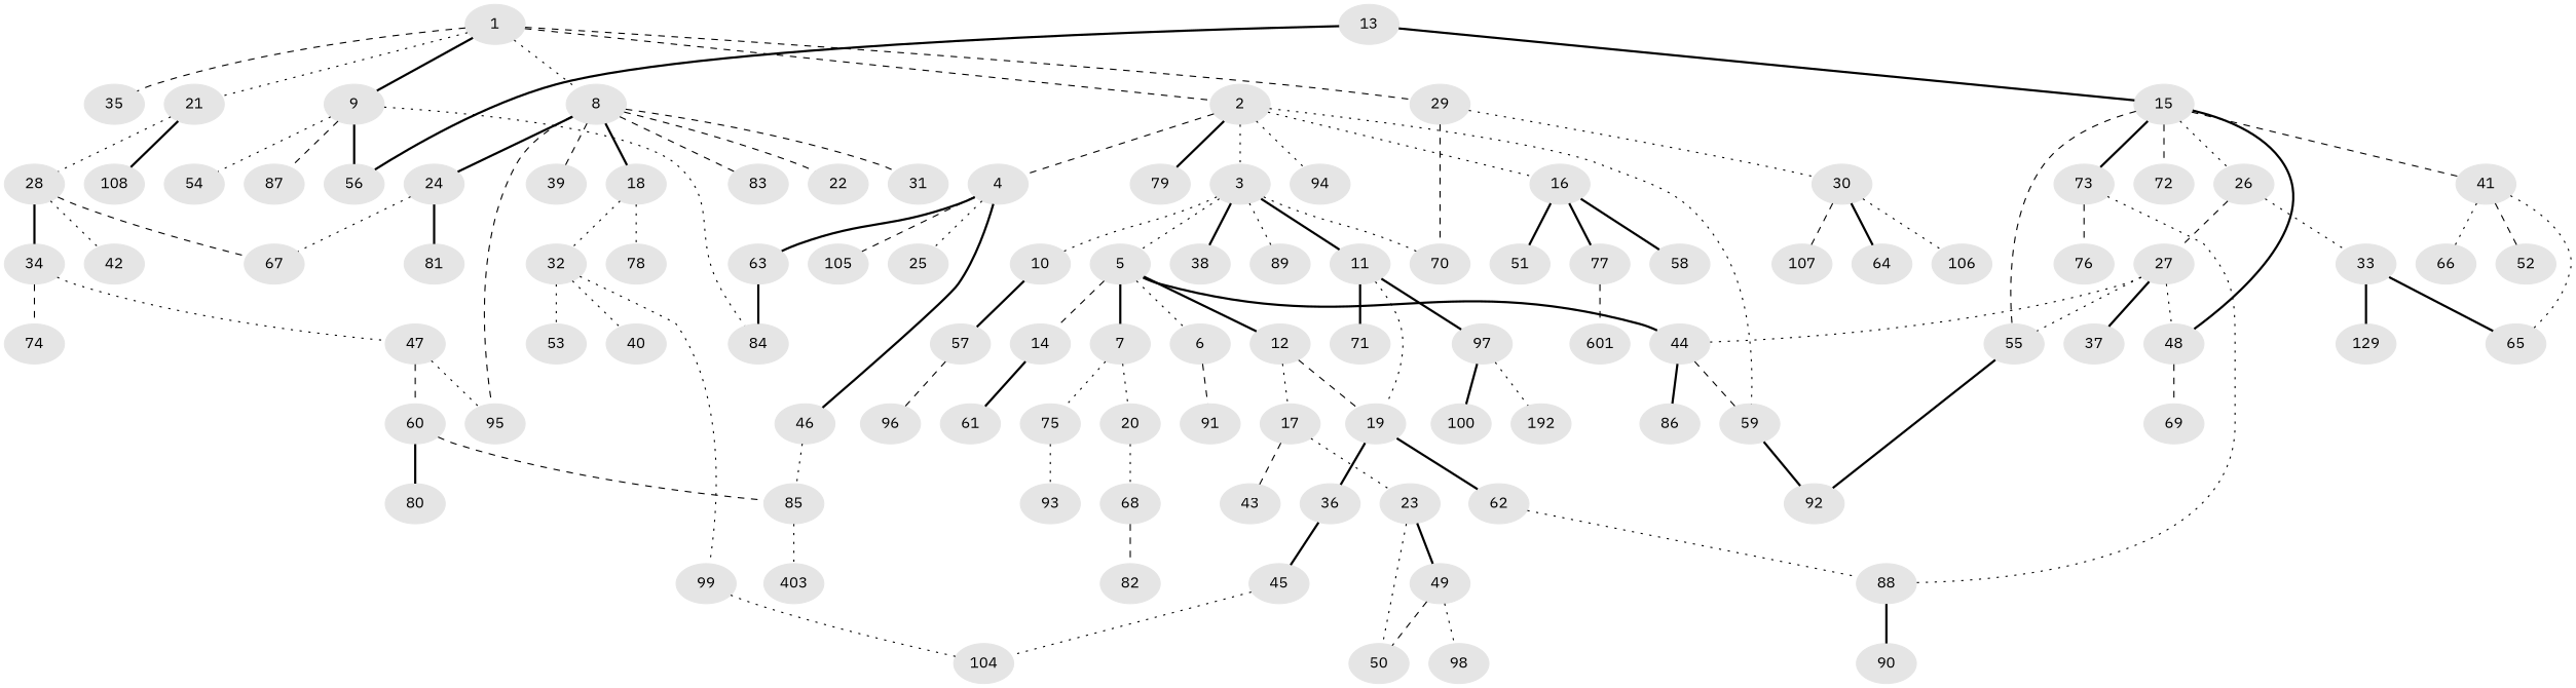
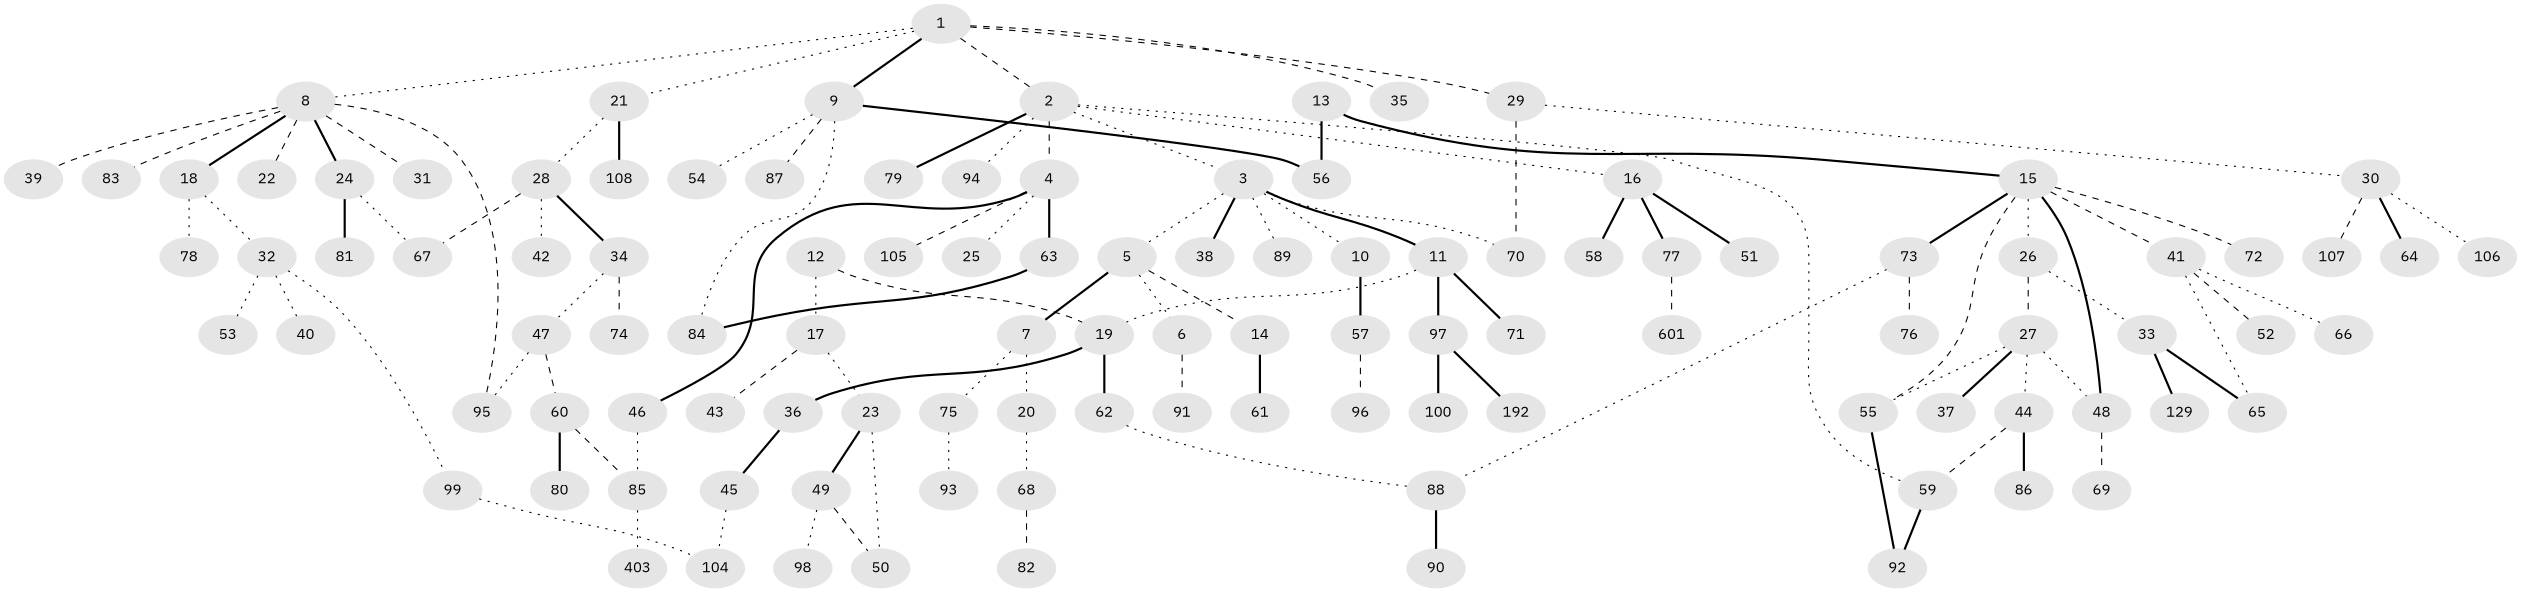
  graph {
    fontname="IBM Plex Sans"
    node [color=gray90 fontname="IBM Plex Sans" style=filled]
    edge [fontname="IBM Plex Sans" style=dotted]
    1
    2
    8
    9
    21
    29
    35
    3
    4
    16
    59
    79
    94
    18
    22
    24
    31
    39
    83
    95
    54
    84
    87
    56
    28
    108
    70
    30
    5
    10
    11
    38
    89
    25
    46
    63
    105
    51
    58
    77
    92
    6
    7
    12
    14
    44
    57
    19
    71
    97
    85
    91
    20
    75
    17
    61
    86
    68
    93
    32
    78
    67
    81
    13
    15
    96
    36
    62
    100
    n70 [label=192]
    23
    43
    26
    41
    48
    55
    72
    73
    27
    33
    65
    52
    66
    69
    88
    76
    n87 [label=601]
    49
    50
    40
    53
    99
    45
    82
    34
    42
    98
    37
    n99 [label=129]
    47
    74
    64
    106
    107
    104
    60
    n107 [label=403]
    80
    90
    1 -- 2 [style=dashed]
    1 -- 8
    1 -- 9 [style=bold]
    1 -- 21
    1 -- 29 [style=dashed]
    1 -- 35 [style=dashed]
    2 -- 3
    2 -- 4 [style=dashed]
    2 -- 16
    2 -- 59
    2 -- 79 [style=bold]
    2 -- 94
    8 -- 18 [style=bold]
    8 -- 22 [style=dashed]
    8 -- 24 [style=bold]
    8 -- 31 [style=dashed]
    8 -- 39 [style=dashed]
    8 -- 83 [style=dashed]
    8 -- 95 [style=dashed]
    9 -- 54
    9 -- 84
    9 -- 87 [style=dashed]
    9 -- 56 [style=bold]
    21 -- 28
    21 -- 108 [style=bold]
    29 -- 70 [style=dashed]
    29 -- 30
    3 -- 70
    3 -- 5
    3 -- 10
    3 -- 11 [style=bold]
    3 -- 38 [style=bold]
    3 -- 89
    4 -- 25
    4 -- 46 [style=bold]
    4 -- 63 [style=bold]
    4 -- 105 [style=dashed]
    16 -- 51 [style=bold]
    16 -- 58 [style=bold]
    16 -- 77 [style=bold]
    59 -- 92 [style=bold]
    18 -- 32
    18 -- 78
    24 -- 67
    24 -- 81 [style=bold]
    28 -- 67 [style=dashed]
    28 -- 34 [style=bold]
    28 -- 42
    30 -- 64 [style=bold]
    30 -- 106
    30 -- 107 [style=dashed]
    5 -- 6
    5 -- 7 [style=bold]
-   5 -- 12 [style=bold]
    5 -- 14 [style=dashed]
-   5 -- 44 [style=bold]
    10 -- 57 [style=bold]
    11 -- 19
    11 -- 71 [style=bold]
    11 -- 97 [style=bold]
    46 -- 85
    63 -- 84 [style=bold]
    77 -- n87 [style=dashed]
    6 -- 91 [style=dashed]
    7 -- 20
    7 -- 75
    12 -- 19 [style=dashed]
    12 -- 17
    14 -- 61 [style=bold]
    44 -- 59 [style=dashed]
    44 -- 86 [style=bold]
    57 -- 96 [style=dashed]
    19 -- 36 [style=bold]
    19 -- 62 [style=bold]
    97 -- 100 [style=bold]
-   97 -- n70
+   97 -- n70 [style=bold]
    85 -- n107
    20 -- 68
    75 -- 93
    17 -- 23
    17 -- 43 [style=dashed]
    68 -- 82 [style=dashed]
    32 -- 40
    32 -- 53
    32 -- 99
    13 -- 56 [style=bold]
    13 -- 15 [style=bold]
    15 -- 26
    15 -- 41 [style=dashed]
    15 -- 48 [style=bold]
    15 -- 55 [style=dashed]
    15 -- 72 [style=dashed]
    15 -- 73 [style=bold]
    36 -- 45 [style=bold]
    62 -- 88
    23 -- 49 [style=bold]
    23 -- 50
    26 -- 27 [style=dashed]
    26 -- 33
    41 -- 65
    41 -- 52 [style=dashed]
    41 -- 66
    48 -- 69 [style=dashed]
    55 -- 92 [style=bold]
    73 -- 88
    73 -- 76 [style=dashed]
    27 -- 44
    27 -- 48
    27 -- 55
    27 -- 37 [style=bold]
    33 -- 65 [style=bold]
    33 -- n99 [style=bold]
    88 -- 90 [style=bold]
    49 -- 50 [style=dashed]
    49 -- 98
    99 -- 104
    45 -- 104
    34 -- 47
    34 -- 74 [style=dashed]
    47 -- 95
    47 -- 60 [style=dashed]
    60 -- 85 [style=dashed]
    60 -- 80 [style=bold]
  }
